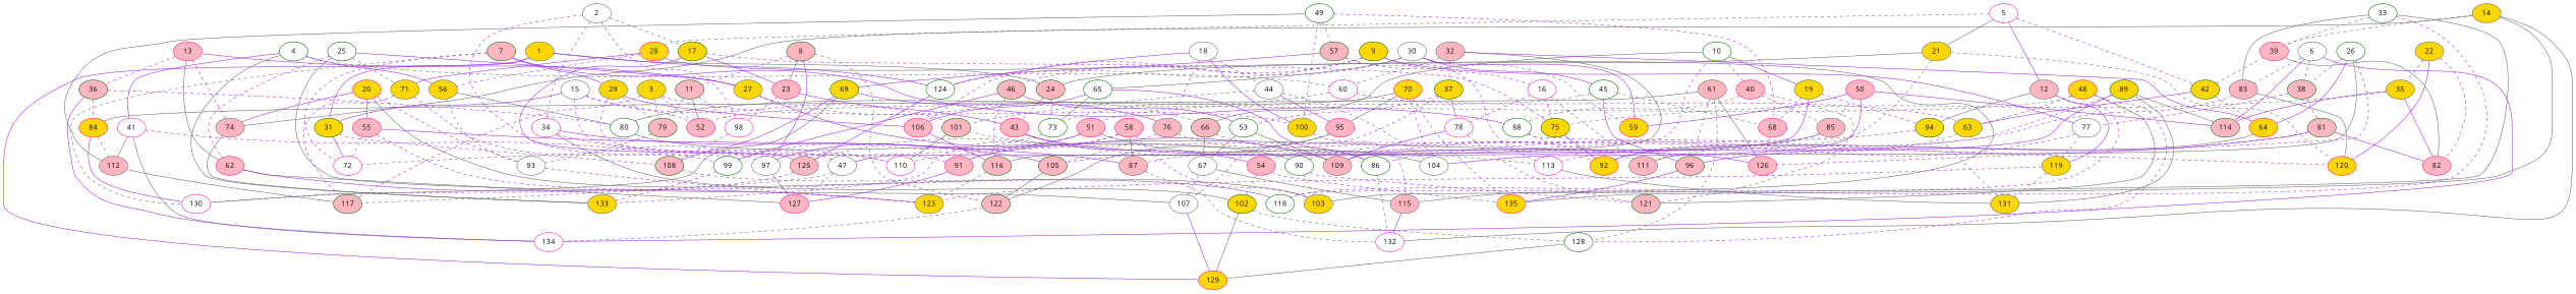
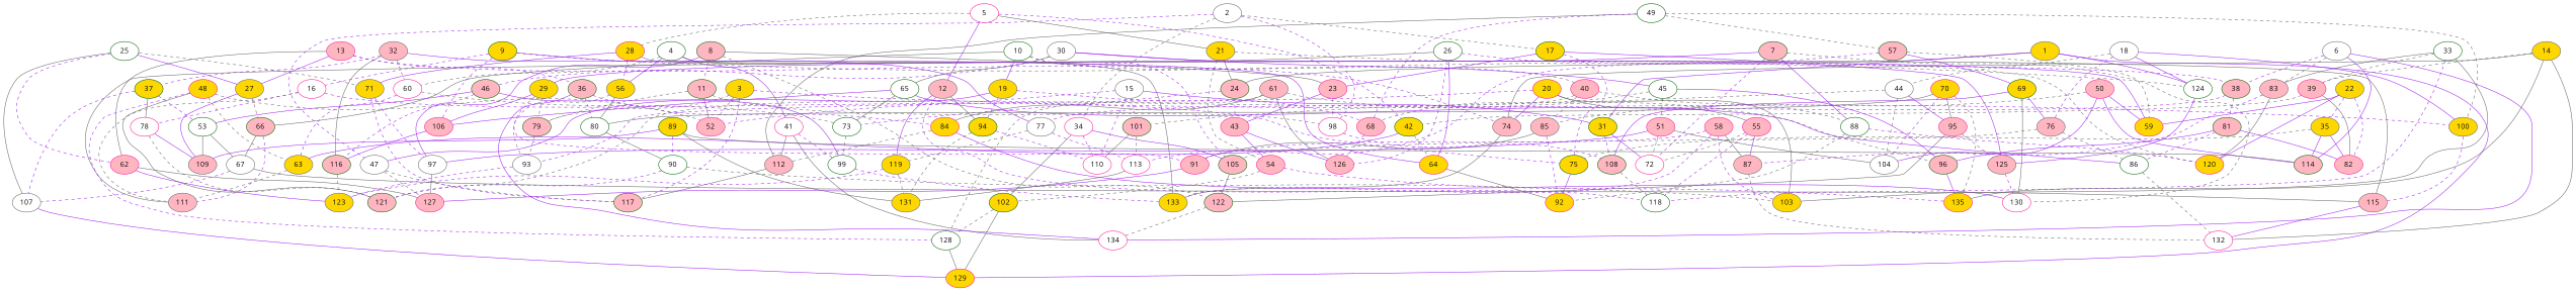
  graph {
    fontname="Open Sans"
    node [color=darkgreen fillcolor=lightpink fontname="Open Sans" style=filled]
    edge [color=purple fontname="Open Sans" style=dashed]
    1 [color=gray40 fillcolor=gold]
    24
    31 [fillcolor=gold]
    124 [fillcolor=white]
    129 [color=deeppink fillcolor=gold]
    43 [color=deeppink]
    73 [fillcolor=white]
    72 [color=deeppink fillcolor=white]
    108
    125 [color=gray40]
    2 [color=gray40 fillcolor=white]
    17 [fillcolor=gold]
    34 [color=deeppink fillcolor=white]
    47 [color=gray40 fillcolor=white]
    98 [color=deeppink fillcolor=white]
    23 [color=deeppink]
    75 [fillcolor=gold]
    105
    110 [color=deeppink fillcolor=white]
    102 [fillcolor=gold]
    117
    127 [color=deeppink]
    3 [color=gray40 fillcolor=gold]
    52 [color=deeppink]
    79
    100 [color=gray40 fillcolor=gold]
    93 [color=gray40 fillcolor=white]
    115 [color=gray40]
    4 [fillcolor=white]
    41 [color=deeppink fillcolor=white]
    56 [color=gray40 fillcolor=gold]
    60 [color=deeppink fillcolor=white]
    133 [color=gray40 fillcolor=gold]
    134 [color=deeppink fillcolor=white]
    99 [fillcolor=white]
    112 [color=gray40]
    80 [fillcolor=white]
    63 [color=gray40 fillcolor=gold]
    5 [color=deeppink fillcolor=white]
    12 [color=gray40]
    21 [color=gray40 fillcolor=gold]
    28 [color=deeppink fillcolor=gold]
    42 [fillcolor=gold]
    94 [fillcolor=gold]
    118 [fillcolor=white]
    119 [color=gray40 fillcolor=gold]
    54 [color=deeppink]
    120 [color=deeppink fillcolor=gold]
    71 [color=gray40 fillcolor=gold]
    64 [color=deeppink fillcolor=gold]
    6 [color=gray40 fillcolor=white]
    38
    83 [color=gray40]
    114
    77 [color=gray40 fillcolor=white]
    81
    87 [color=gray40]
    29 [color=gray40 fillcolor=gold]
    7
    88 [fillcolor=white]
    130 [color=deeppink fillcolor=white]
    106 [color=deeppink]
    91 [color=deeppink]
    92 [color=deeppink fillcolor=gold]
    8
    11
    97 [color=gray40 fillcolor=white]
    122
    9 [fillcolor=gold]
    16 [color=deeppink fillcolor=white]
    78 [color=deeppink fillcolor=white]
    111 [color=gray40]
    113 [color=deeppink fillcolor=white]
    116
    10 [fillcolor=white]
    19 [color=gray40 fillcolor=gold]
    40 [color=deeppink]
    66
    68 [color=deeppink]
    85 [color=gray40]
    121
    67 [color=gray40 fillcolor=white]
    131 [color=gray40 fillcolor=gold]
    123 [color=gray40 fillcolor=gold]
    13 [color=deeppink]
    27 [color=gray40 fillcolor=gold]
    36
    62 [color=deeppink]
    74 [color=gray40]
    109 [color=gray40]
    84 [color=deeppink fillcolor=gold]
    14 [color=gray40 fillcolor=gold]
    39 [color=deeppink]
    132 [color=deeppink fillcolor=white]
    135 [color=deeppink fillcolor=gold]
    82 [color=deeppink]
    15 [color=gray40 fillcolor=white]
    101
    18 [color=gray40 fillcolor=white]
    44 [color=gray40 fillcolor=white]
    76 [color=gray40]
    95 [color=deeppink]
    104 [color=gray40 fillcolor=white]
    86 [fillcolor=white]
    126 [color=deeppink]
    20 [color=deeppink fillcolor=gold]
    55 [color=deeppink]
    103 [color=gray40 fillcolor=gold]
    22 [color=gray40 fillcolor=gold]
    35 [color=gray40 fillcolor=gold]
    59 [color=deeppink fillcolor=gold]
    25 [fillcolor=white]
    107 [color=gray40 fillcolor=white]
    26 [fillcolor=white]
    30 [color=gray40 fillcolor=white]
    45 [fillcolor=white]
    46
    65 [fillcolor=white]
    51 [color=deeppink]
    96
    53 [fillcolor=white]
    32 [color=gray40]
    37 [fillcolor=gold]
    33 [fillcolor=white]
    128 [fillcolor=white]
    90 [fillcolor=white]
    48 [color=deeppink fillcolor=gold]
    49 [fillcolor=white]
    57
    69 [fillcolor=gold]
    50 [color=deeppink]
    58 [color=deeppink]
    61 [color=gray40]
    70 [color=deeppink fillcolor=gold]
    89 [fillcolor=gold]
    1 -- 24 [color=gray40 style=solid]
    1 -- 31 [style=solid]
    1 -- 124 [style=solid]
    1 -- 129 [style=solid]
    24 -- 43
    24 -- 73
    31 -- 72 [style=solid]
    31 -- 108
    124 -- 125 [style=solid]
    43 -- 54 [style=solid]
    43 -- 126 [style=solid]
    73 -- 99 [color=gray40]
    108 -- 118 [color=gray40]
    125 -- 130
    2 -- 17 [color=gray40]
    2 -- 34 [color=gray40]
    2 -- 47
    2 -- 98
    17 -- 125 [style=solid]
    17 -- 23 [style=solid]
    17 -- 75
    34 -- 105 [style=solid]
    34 -- 110
    34 -- 102 [color=gray40 style=solid]
    47 -- 117 [color=gray40]
    47 -- 127 [color=gray40]
    98 -- 108
    23 -- 43 [style=solid]
    23 -- 98
    75 -- 92 [style=solid]
    105 -- 122 [color=gray40 style=solid]
    102 -- 129 [color=gray40 style=solid]
    102 -- 128 [color=gray40]
    3 -- 117
    3 -- 52 [color=gray40]
    3 -- 79 [color=gray40]
    3 -- 100
    79 -- 93 [color=gray40]
    100 -- 115
    93 -- 123
    115 -- 132 [style=solid]
    4 -- 41 [style=solid]
    4 -- 56 [style=solid]
    4 -- 60 [color=gray40]
    4 -- 133 [color=gray40 style=solid]
    41 -- 134 [color=gray40 style=solid]
    41 -- 99
    41 -- 112 [color=gray40 style=solid]
    56 -- 93 [color=gray40]
    56 -- 80 [color=gray40 style=solid]
    60 -- 73 [color=gray40]
    60 -- 63
    99 -- 133
    112 -- 117 [color=gray40 style=solid]
    80 -- 90 [color=gray40 style=solid]
    63 -- 111 [color=gray40]
    5 -- 12 [style=solid]
    5 -- 21 [color=gray40 style=solid]
    5 -- 28 [color=gray40]
    5 -- 42
    12 -- 94 [color=gray40 style=solid]
    12 -- 118
    12 -- 119 [style=solid]
    21 -- 24 [color=gray40 style=solid]
    21 -- 54 [color=gray40]
    21 -- 120 [color=gray40]
    28 -- 115 [color=gray40 style=solid]
    28 -- 56
    28 -- 71 [style=solid]
    42 -- 63 [style=solid]
    42 -- 64 [color=gray40]
    94 -- 110
    94 -- 131 [color=gray40]
    119 -- 131 [color=gray40]
    119 -- 123
    54 -- 102 [color=gray40]
    54 -- 135
    71 -- 117
    71 -- 97
    64 -- 92 [color=gray40 style=solid]
    6 -- 134 [style=solid]
    6 -- 38
    6 -- 83 [color=gray40]
    6 -- 114 [style=solid]
    38 -- 77
    38 -- 81
    83 -- 120 [color=gray40 style=solid]
    83 -- 87
    77 -- 119 [color=gray40]
    77 -- 113
    81 -- 82 [style=solid]
    81 -- 86
    81 -- 96 [style=solid]
    87 -- 132 [color=gray40]
    29 -- 79 [color=gray40]
    29 -- 106 [style=solid]
    29 -- 91
    7 -- 72
    7 -- 29 [style=solid]
    7 -- 88 [style=solid]
    7 -- 130 [color=gray40]
    88 -- 120
    88 -- 92 [color=gray40]
    106 -- 116 [style=solid]
    91 -- 127 [style=solid]
    8 -- 23 [color=gray40 style=solid]
    8 -- 11
    8 -- 97 [style=solid]
    8 -- 122 [color=gray40]
    11 -- 98 [color=gray40]
    11 -- 52 [color=gray40 style=solid]
    11 -- 79 [color=gray40]
    97 -- 127 [color=gray40 style=solid]
    122 -- 134 [color=gray40]
    9 -- 124 [color=gray40]
    9 -- 77 [style=solid]
    9 -- 106
    9 -- 16
    16 -- 75
    16 -- 78
    16 -- 111 [color=gray40]
    78 -- 121 [color=gray40]
    78 -- 109 [style=solid]
    113 -- 131 [color=gray40 style=solid]
    116 -- 123 [color=gray40]
    10 -- 105
    10 -- 19 [style=solid]
    10 -- 40 [color=gray40]
    10 -- 66 [color=gray40 style=solid]
    19 -- 47 [style=solid]
    19 -- 94
    19 -- 68
    40 -- 88 [color=gray40]
    40 -- 85 [color=gray40]
    40 -- 121 [color=gray40]
    66 -- 111
    66 -- 67 [color=gray40 style=solid]
    68 -- 126
    85 -- 91 [color=gray40 style=solid]
    85 -- 92
    67 -- 115 [color=gray40 style=solid]
    67 -- 107
    13 -- 27 [style=solid]
    13 -- 36
    13 -- 62 [color=gray40 style=solid]
    13 -- 74
    27 -- 66 [color=gray40]
    27 -- 109 [style=solid]
    36 -- 134 [style=solid]
    36 -- 80
    36 -- 84
    62 -- 127 [color=gray40 style=solid]
    62 -- 123 [style=solid]
    74 -- 133 [color=gray40 style=solid]
    84 -- 112 [color=gray40]
    84 -- 130 [style=solid]
    14 -- 74 [color=gray40 style=solid]
    14 -- 39 [color=gray40]
    14 -- 132 [color=gray40 style=solid]
    14 -- 135 [color=gray40 style=solid]
    39 -- 42 [color=gray40]
    39 -- 82 [color=gray40 style=solid]
    15 -- 31 [style=solid]
    15 -- 110
    15 -- 52
    15 -- 101
    101 -- 110 [color=gray40 style=solid]
    101 -- 113 [color=gray40]
    18 -- 124 [style=solid]
    18 -- 100 [style=solid]
    18 -- 44 [color=gray40]
    18 -- 76
    44 -- 101 [color=gray40]
    44 -- 95 [style=solid]
    44 -- 104 [color=gray40]
    76 -- 105 [color=gray40]
    76 -- 86 [color=gray40]
    95 -- 125 [color=gray40]
    95 -- 122 [color=gray40 style=solid]
    86 -- 132 [color=gray40]
    20 -- 93
    20 -- 74 [style=solid]
    20 -- 55 [color=gray40 style=solid]
    20 -- 103 [color=gray40 style=solid]
    55 -- 72 [color=gray40]
    55 -- 118
    55 -- 87 [style=solid]
    22 -- 120 [style=solid]
    22 -- 82
    22 -- 35
+   22 -- 59 [style=solid]
    35 -- 75 [color=gray40]
    35 -- 114 [style=solid]
    35 -- 82 [style=solid]
    25 -- 71 [color=gray40]
    25 -- 27 [style=solid]
    25 -- 62
    25 -- 107 [color=gray40 style=solid]
    107 -- 129 [style=solid]
    26 -- 64 [style=solid]
    26 -- 38
    26 -- 111 [color=gray40 style=solid]
    26 -- 126
    30 -- 59 [style=solid]
    30 -- 45 [style=solid]
    30 -- 46
    30 -- 65 [color=gray40 style=solid]
    45 -- 68 [color=gray40]
    45 -- 51 [color=gray40]
    45 -- 96 [style=solid]
    46 -- 99 [style=solid]
    46 -- 116
    46 -- 53 [style=solid]
    65 -- 73 [color=gray40 style=solid]
    65 -- 106 [style=solid]
    65 -- 86 [style=solid]
    51 -- 72 [color=gray40]
    51 -- 97 [style=solid]
    51 -- 104 [color=gray40 style=solid]
    96 -- 135 [style=solid]
    53 -- 67 [color=gray40 style=solid]
    53 -- 109 [color=gray40 style=solid]
    32 -- 60 [color=gray40]
    32 -- 64 [style=solid]
    32 -- 116 [color=gray40 style=solid]
    32 -- 37
    37 -- 78 [color=gray40 style=solid]
    37 -- 107
    37 -- 53
    33 -- 118
    33 -- 83 [color=gray40 style=solid]
    33 -- 39 [color=gray40]
    33 -- 103 [color=gray40 style=solid]
    128 -- 129 [color=gray40 style=solid]
    90 -- 121
    90 -- 103 [color=gray40]
    48 -- 52 [color=gray40]
    48 -- 63 [color=gray40]
    48 -- 121 [color=gray40 style=solid]
    48 -- 128
    49 -- 100 [color=gray40]
    49 -- 112 [color=gray40 style=solid]
    49 -- 68
    49 -- 57 [color=gray40]
    57 -- 113
    57 -- 59 [color=gray40]
    57 -- 69 [style=solid]
    69 -- 108 [style=solid]
    69 -- 130 [color=gray40 style=solid]
    69 -- 76 [style=solid]
    50 -- 114 [style=solid]
    50 -- 85 [color=gray40]
    50 -- 104 [style=solid]
    50 -- 59 [style=solid]
    58 -- 133
    58 -- 87 [color=gray40 style=solid]
    58 -- 91
    58 -- 103
    61 -- 84 [color=gray40 style=solid]
    61 -- 126 [color=gray40 style=solid]
    61 -- 96 [color=gray40]
    61 -- 128 [color=gray40]
    70 -- 80 [color=gray40 style=solid]
    70 -- 135 [color=gray40]
    70 -- 95 [color=gray40 style=solid]
    70 -- 104
    89 -- 114 [color=gray40 style=solid]
    89 -- 131 [color=gray40 style=solid]
    89 -- 109 [style=solid]
    89 -- 90
  }
